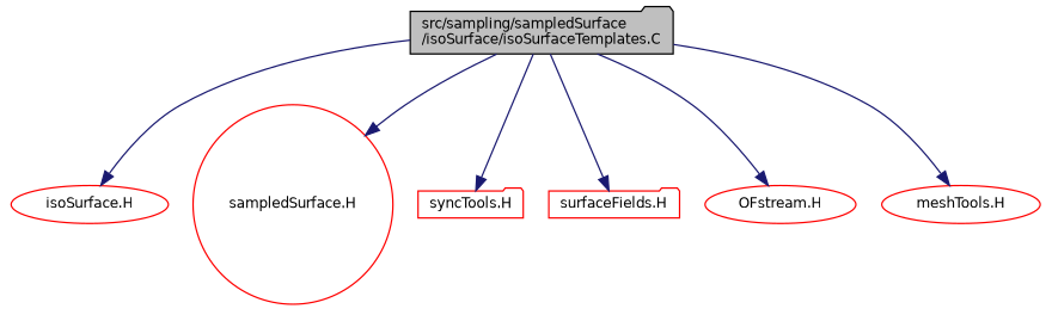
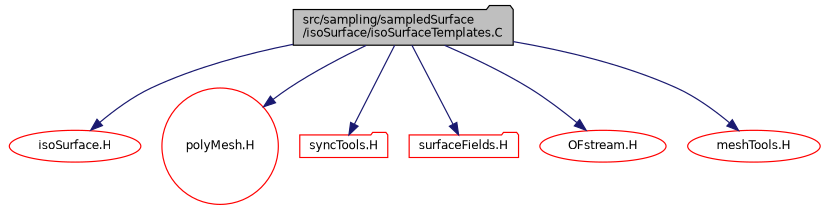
  digraph {
    node [color=red fontname=Helvetica fontsize=10 shape=folder]
    edge [color=midnightblue fontname=Helvetica fontsize=10 labelfontname=Helvetica labelfontsize=10 style=solid]
    n1 [color=black fillcolor=grey75 fontcolor=black height=0.2 label="src/sampling/sampledSurface\l/isoSurface/isoSurfaceTemplates.C" style=filled width=0.4]
    n2 [height=0.2 label="isoSurface.H" shape=ellipse width=0.4]
-   n3 [height=0.2 label="sampledSurface.H" shape=circle width=0.4]
+   n3 [height=0.2 label="polyMesh.H" shape=circle width=0.4]
    n4 [height=0.2 label="syncTools.H" width=0.4]
    n5 [height=0.2 label="surfaceFields.H" width=0.4]
    n6 [height=0.2 label="OFstream.H" shape=ellipse width=0.4]
    n7 [height=0.2 label="meshTools.H" shape=ellipse width=0.4]
    n1 -> n2
    n1 -> n3
    n1 -> n4
    n1 -> n5
    n1 -> n6
    n1 -> n7
  }
